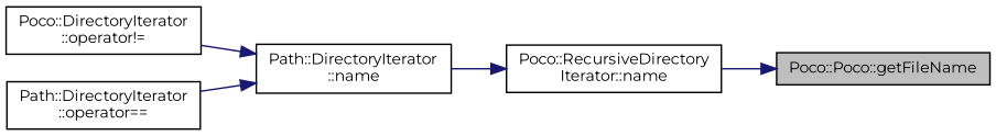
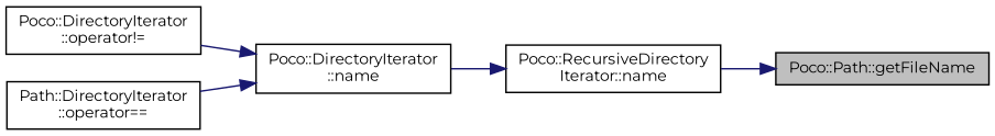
  digraph {
    fontname=Montserrat
    rankdir=RL
    node [color=black fillcolor=white fontname=Montserrat fontsize=10 shape=record style=filled]
    edge [color=midnightblue dir=back fontname=Montserrat fontsize=10 labelfontname=Helvetica labelfontsize=10 style=solid]
-   n1 [fillcolor=grey75 fontcolor=black height=0.2 label="Poco::Poco::getFileName" width=0.4]
+   n1 [fillcolor=grey75 fontcolor=black height=0.2 label="Poco::Path::getFileName" width=0.4]
    n2 [height=0.2 label="Poco::RecursiveDirectory\lIterator::name" width=0.4]
-   n3 [height=0.2 label="Path::DirectoryIterator\l::name" width=0.4]
+   n3 [height=0.2 label="Poco::DirectoryIterator\l::name" width=0.4]
    n4 [height=0.2 label="Poco::DirectoryIterator\l::operator!=" width=0.4]
    n5 [height=0.2 label="Path::DirectoryIterator\l::operator==" width=0.4]
    n1 -> n2
    n2 -> n3
    n3 -> n4
    n3 -> n5
  }
